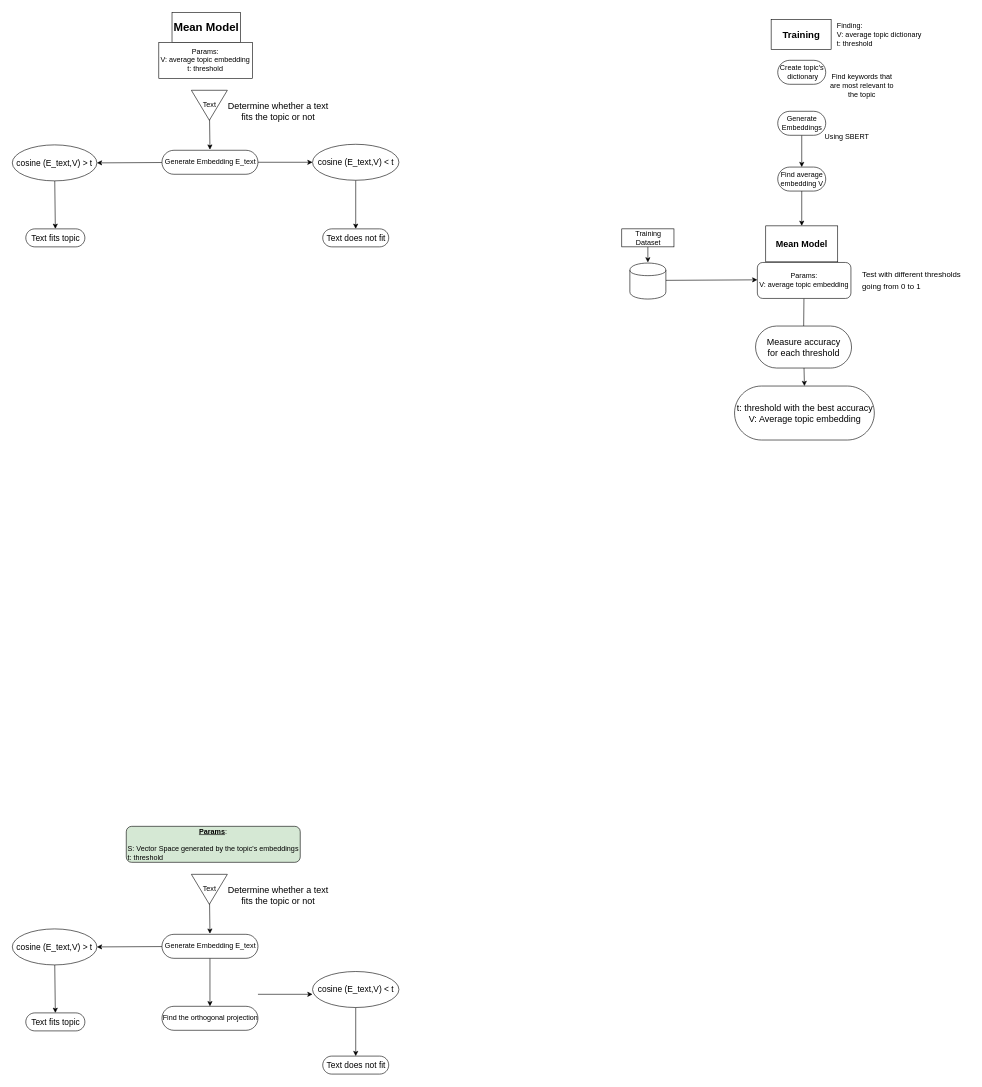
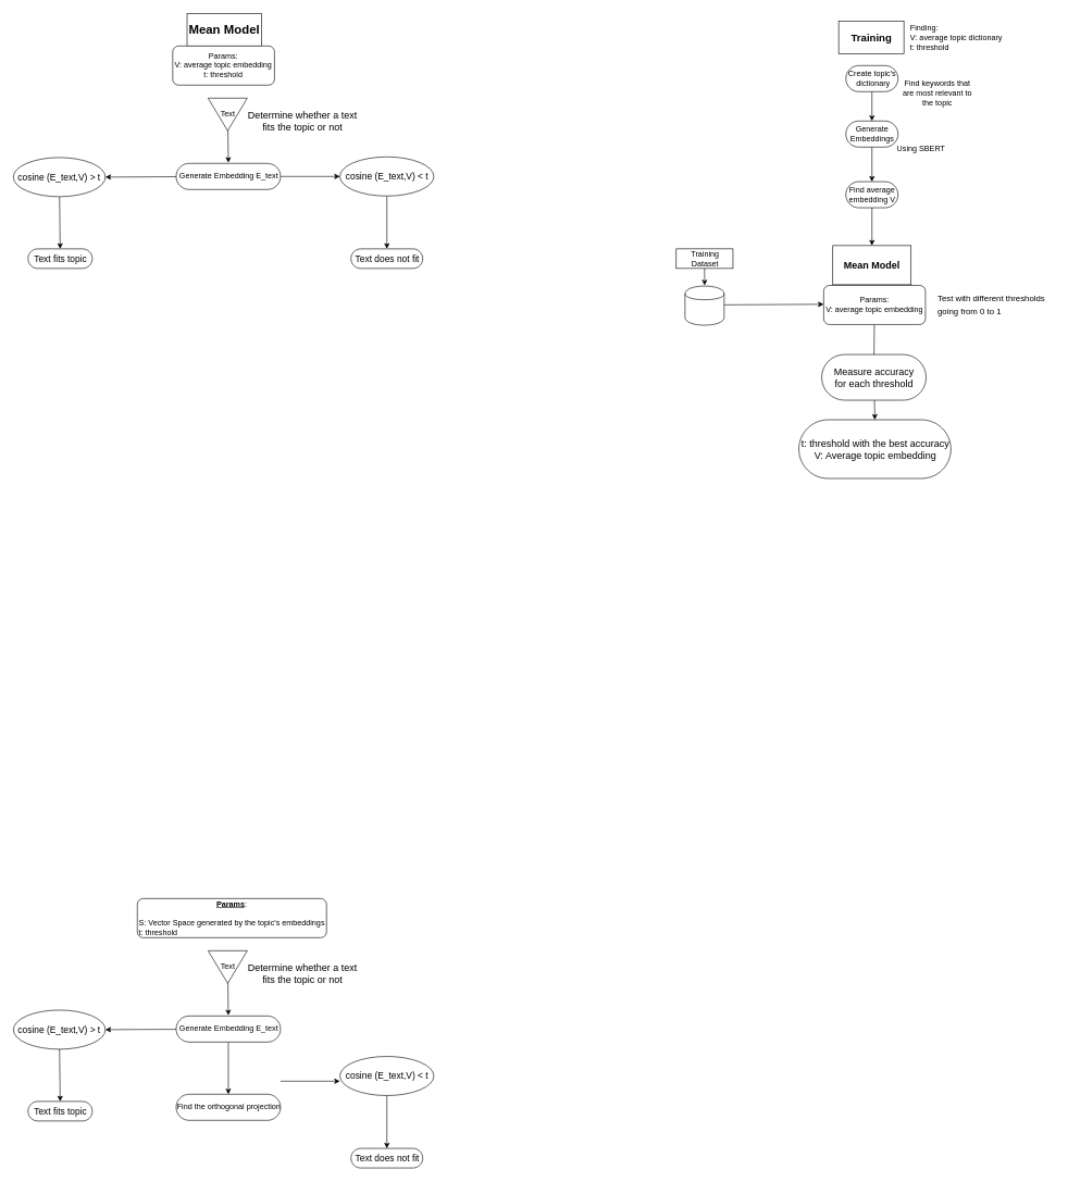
  <mxCell id="0" />
  <mxCell id="1" parent="0" />
+ <mxCell id="2" value="" style="edgeStyle=none;html=1;" edge="1" parent="1" source="3" target="5"><mxGeometry relative="1" as="geometry" /></mxCell>
  <mxCell id="3" value="Create topic's&lt;br&gt;&amp;nbsp;dictionary" style="html=1;dashed=0;whitespace=wrap;shape=mxgraph.dfd.start" vertex="1" parent="1"><mxGeometry x="1296" y="100" width="80" height="40" as="geometry" /></mxCell>
  <mxCell id="4" value="" style="edgeStyle=none;html=1;" edge="1" parent="1" source="5" target="8"><mxGeometry relative="1" as="geometry" /></mxCell>
  <mxCell id="5" value="Generate&lt;br&gt;Embeddings" style="html=1;dashed=0;whitespace=wrap;shape=mxgraph.dfd.start" vertex="1" parent="1"><mxGeometry x="1296" y="185" width="80" height="40" as="geometry" /></mxCell>
  <mxCell id="6" value="&lt;font style=&quot;font-size: 16px&quot;&gt;&lt;b&gt;Training&lt;/b&gt;&lt;/font&gt;" style="html=1;dashed=0;whitespace=wrap;" vertex="1" parent="1"><mxGeometry x="1285" y="32" width="100" height="50" as="geometry" /></mxCell>
  <mxCell id="7" value="" style="edgeStyle=none;html=1;fontSize=16;" edge="1" parent="1" source="8" target="27"><mxGeometry relative="1" as="geometry" /></mxCell>
  <mxCell id="8" value="Find average&lt;br&gt;embedding V" style="html=1;dashed=0;whitespace=wrap;shape=mxgraph.dfd.start" vertex="1" parent="1"><mxGeometry x="1296" y="278" width="80" height="40" as="geometry" /></mxCell>
  <mxCell id="9" style="edgeStyle=none;html=1;entryX=0;entryY=0.5;entryDx=0;entryDy=0;fontSize=15;" edge="1" parent="1"><mxGeometry relative="1" as="geometry"><mxPoint x="1109.5" y="466.836" as="sourcePoint" /><mxPoint x="1262" y="466" as="targetPoint" /></mxGeometry></mxCell>
  <mxCell id="10" value="" style="shape=cylinder;whiteSpace=wrap;html=1;boundedLbl=1;backgroundOutline=1;" vertex="1" parent="1"><mxGeometry x="1049.5" y="438" width="60" height="60" as="geometry" /></mxCell>
  <mxCell id="11" value="" style="edgeStyle=none;html=1;" edge="1" parent="1" source="12"><mxGeometry relative="1" as="geometry"><mxPoint x="1079.5" y="437" as="targetPoint" /></mxGeometry></mxCell>
  <mxCell id="12" value="Training&lt;br&gt;Dataset" style="html=1;dashed=0;whitespace=wrap;" vertex="1" parent="1"><mxGeometry x="1036" y="381" width="87" height="30" as="geometry" /></mxCell>
  <mxCell id="13" value="&lt;span style=&quot;font-size: 19px&quot;&gt;&lt;b&gt;Mean Model&lt;/b&gt;&lt;/span&gt;" style="html=1;dashed=0;whitespace=wrap;" vertex="1" parent="1"><mxGeometry x="286.25" y="20" width="114" height="50" as="geometry" /></mxCell>
  <mxCell id="14" style="edgeStyle=none;html=1;entryX=0.5;entryY=0.5;entryDx=0;entryDy=-15;entryPerimeter=0;" edge="1" parent="1"><mxGeometry relative="1" as="geometry"><mxPoint x="348.806" y="193.49" as="sourcePoint" /><mxPoint x="349.5" y="249" as="targetPoint" /></mxGeometry></mxCell>
  <mxCell id="15" value="Text" style="triangle;whiteSpace=wrap;html=1;dashed=0;direction=south;" vertex="1" parent="1"><mxGeometry x="318.5" y="150" width="60" height="50" as="geometry" /></mxCell>
  <mxCell id="16" value="&lt;font style=&quot;font-size: 15px&quot;&gt;Determine whether a text&lt;br&gt;fits the topic or not&lt;/font&gt;" style="text;html=1;align=center;verticalAlign=middle;resizable=0;points=[];autosize=1;strokeColor=none;fillColor=none;" vertex="1" parent="1"><mxGeometry x="372.5" y="170" width="180" height="30" as="geometry" /></mxCell>
  <mxCell id="17" style="edgeStyle=none;html=1;entryX=1;entryY=0.5;entryDx=0;entryDy=0;fontSize=13;" edge="1" parent="1" source="19" target="21"><mxGeometry relative="1" as="geometry" /></mxCell>
  <mxCell id="18" style="edgeStyle=none;html=1;entryX=0;entryY=0.5;entryDx=0;entryDy=0;fontSize=13;" edge="1" parent="1" source="19" target="23"><mxGeometry relative="1" as="geometry" /></mxCell>
  <mxCell id="19" value="Generate Embedding E_text" style="html=1;dashed=0;whitespace=wrap;shape=mxgraph.dfd.start" vertex="1" parent="1"><mxGeometry x="269.5" y="250" width="160" height="40" as="geometry" /></mxCell>
  <mxCell id="20" style="edgeStyle=none;html=1;entryX=0.5;entryY=0.5;entryDx=0;entryDy=-15;entryPerimeter=0;fontSize=14;" edge="1" parent="1" source="21" target="24"><mxGeometry relative="1" as="geometry" /></mxCell>
  <mxCell id="21" value="&lt;font style=&quot;font-size: 14px&quot;&gt;cosine (E_text,V) &amp;gt; t&lt;/font&gt;" style="ellipse;whiteSpace=wrap;html=1;rounded=1;dashed=0;" vertex="1" parent="1"><mxGeometry x="20" y="241" width="141" height="60" as="geometry" /></mxCell>
  <mxCell id="22" style="edgeStyle=none;html=1;fontSize=19;" edge="1" parent="1" source="23" target="25"><mxGeometry relative="1" as="geometry" /></mxCell>
  <mxCell id="23" value="&lt;font style=&quot;font-size: 14px&quot;&gt;cosine (E_text,V) &amp;lt; t&lt;/font&gt;" style="ellipse;whiteSpace=wrap;html=1;rounded=1;dashed=0;" vertex="1" parent="1"><mxGeometry x="520.5" y="240" width="144" height="60" as="geometry" /></mxCell>
  <mxCell id="24" value="Text fits topic" style="html=1;dashed=0;whitespace=wrap;shape=mxgraph.dfd.start;fontSize=14;" vertex="1" parent="1"><mxGeometry x="42.5" y="381" width="98.5" height="30" as="geometry" /></mxCell>
  <mxCell id="25" value="Text does not fit" style="html=1;dashed=0;whitespace=wrap;shape=mxgraph.dfd.start;fontSize=14;" vertex="1" parent="1"><mxGeometry x="537.5" y="381" width="110" height="30" as="geometry" /></mxCell>
  <mxCell id="26" value="&lt;div style=&quot;text-align: left; font-size: 12px;&quot;&gt;&lt;span style=&quot;font-size: 12px;&quot;&gt;Finding:&lt;/span&gt;&lt;/div&gt;&lt;div style=&quot;text-align: left; font-size: 12px;&quot;&gt;&lt;span style=&quot;font-size: 12px;&quot;&gt;V: average topic dictionary&lt;/span&gt;&lt;/div&gt;&lt;div style=&quot;text-align: left; font-size: 12px;&quot;&gt;&lt;span style=&quot;font-size: 12px;&quot;&gt;t: threshold&lt;/span&gt;&lt;/div&gt;" style="text;html=1;align=center;verticalAlign=middle;resizable=0;points=[];autosize=1;strokeColor=none;fillColor=none;fontSize=12;" vertex="1" parent="1"><mxGeometry x="1385" y="32" width="160" height="50" as="geometry" /></mxCell>
  <mxCell id="27" value="&lt;b&gt;&lt;font style=&quot;font-size: 15px&quot;&gt;Mean Model&lt;/font&gt;&lt;/b&gt;" style="whiteSpace=wrap;html=1;dashed=0;" vertex="1" parent="1"><mxGeometry x="1276" y="376" width="120" height="60" as="geometry" /></mxCell>
  <mxCell id="28" value="&lt;font style=&quot;font-size: 13px&quot;&gt;Test with different thresholds&lt;br&gt;going from 0 to 1&amp;nbsp;&lt;/font&gt;" style="text;html=1;align=left;verticalAlign=middle;resizable=0;points=[];autosize=1;strokeColor=none;fillColor=none;fontSize=16;" vertex="1" parent="1"><mxGeometry x="1435" y="441" width="180" height="50" as="geometry" /></mxCell>
- <mxCell id="29" value="Params:&lt;br&gt;V: average topic embedding&lt;br&gt;t: threshold" style="whiteSpace=wrap;html=1;dashed=0;rounded=0;" vertex="1" parent="1"><mxGeometry x="264.25" y="70" width="156" height="60" as="geometry" /></mxCell>
+ <mxCell id="29" value="Params:&lt;br&gt;V: average topic embedding&lt;br&gt;t: threshold" style="rounded=1;whiteSpace=wrap;html=1;dashed=0;" vertex="1" parent="1"><mxGeometry x="264.25" y="70" width="156" height="60" as="geometry" /></mxCell>
  <mxCell id="30" style="edgeStyle=none;html=1;entryX=0.5;entryY=0.5;entryDx=0;entryDy=-15;entryPerimeter=0;fontSize=15;" edge="1" parent="1" source="31" target="34"><mxGeometry relative="1" as="geometry" /></mxCell>
  <mxCell id="31" value="Params:&lt;br&gt;V: average topic embedding" style="rounded=1;whiteSpace=wrap;html=1;dashed=0;" vertex="1" parent="1"><mxGeometry x="1262" y="437" width="156" height="60" as="geometry" /></mxCell>
  <mxCell id="32" value="t: threshold with the best accuracy&lt;br&gt;V: Average topic embedding" style="html=1;dashed=0;whitespace=wrap;shape=mxgraph.dfd.start;fontSize=15;" vertex="1" parent="1"><mxGeometry x="1224" y="643" width="233" height="90" as="geometry" /></mxCell>
  <mxCell id="33" style="edgeStyle=none;html=1;entryX=0.5;entryY=0.5;entryDx=0;entryDy=-45;entryPerimeter=0;fontSize=15;" edge="1" parent="1" source="34" target="32"><mxGeometry relative="1" as="geometry" /></mxCell>
  <mxCell id="34" value="Measure&amp;nbsp;accuracy &lt;br&gt;for each threshold" style="html=1;dashed=0;whitespace=wrap;shape=mxgraph.dfd.start;fontSize=15;" vertex="1" parent="1"><mxGeometry x="1259" y="543" width="160" height="70" as="geometry" /></mxCell>
  <mxCell id="35" value="Find keywords that&lt;br style=&quot;font-size: 12px&quot;&gt;are most relevant to&lt;br style=&quot;font-size: 12px&quot;&gt;the topic" style="text;html=1;align=center;verticalAlign=middle;resizable=0;points=[];autosize=1;strokeColor=none;fillColor=none;fontSize=12;" vertex="1" parent="1"><mxGeometry x="1376" y="117" width="120" height="50" as="geometry" /></mxCell>
  <mxCell id="36" value="Using SBERT" style="text;html=1;align=center;verticalAlign=middle;resizable=0;points=[];autosize=1;strokeColor=none;fillColor=none;fontSize=12;" vertex="1" parent="1"><mxGeometry x="1366" y="217" width="90" height="20" as="geometry" /></mxCell>
  <mxCell id="37" style="edgeStyle=none;html=1;entryX=0.5;entryY=0.5;entryDx=0;entryDy=-15;entryPerimeter=0;" edge="1" parent="1"><mxGeometry relative="1" as="geometry"><mxPoint x="348.806" y="1500.49" as="sourcePoint" /><mxPoint x="349.5" y="1556" as="targetPoint" /></mxGeometry></mxCell>
  <mxCell id="38" value="Text" style="triangle;whiteSpace=wrap;html=1;dashed=0;direction=south;" vertex="1" parent="1"><mxGeometry x="318.5" y="1457" width="60" height="50" as="geometry" /></mxCell>
  <mxCell id="39" value="&lt;font style=&quot;font-size: 15px&quot;&gt;Determine whether a text&lt;br&gt;fits the topic or not&lt;/font&gt;" style="text;html=1;align=center;verticalAlign=middle;resizable=0;points=[];autosize=1;strokeColor=none;fillColor=none;" vertex="1" parent="1"><mxGeometry x="372.5" y="1477" width="180" height="30" as="geometry" /></mxCell>
  <mxCell id="40" style="edgeStyle=none;html=1;entryX=1;entryY=0.5;entryDx=0;entryDy=0;fontSize=13;" edge="1" parent="1" source="43" target="45"><mxGeometry relative="1" as="geometry" /></mxCell>
  <mxCell id="41" style="edgeStyle=none;html=1;entryX=0;entryY=0.5;entryDx=0;entryDy=0;fontSize=13;" edge="1" parent="1"><mxGeometry relative="1" as="geometry"><mxPoint x="429.5" y="1657" as="sourcePoint" /><mxPoint x="520.5" y="1657" as="targetPoint" /></mxGeometry></mxCell>
  <mxCell id="42" value="" style="edgeStyle=none;html=1;fontSize=12;" edge="1" parent="1" source="43" target="51"><mxGeometry relative="1" as="geometry" /></mxCell>
  <mxCell id="43" value="Generate Embedding E_text" style="html=1;dashed=0;whitespace=wrap;shape=mxgraph.dfd.start" vertex="1" parent="1"><mxGeometry x="269.5" y="1557" width="160" height="40" as="geometry" /></mxCell>
  <mxCell id="44" style="edgeStyle=none;html=1;entryX=0.5;entryY=0.5;entryDx=0;entryDy=-15;entryPerimeter=0;fontSize=14;" edge="1" parent="1" source="45" target="48"><mxGeometry relative="1" as="geometry" /></mxCell>
  <mxCell id="45" value="&lt;font style=&quot;font-size: 14px&quot;&gt;cosine (E_text,V) &amp;gt; t&lt;/font&gt;" style="ellipse;whiteSpace=wrap;html=1;rounded=1;dashed=0;" vertex="1" parent="1"><mxGeometry x="20" y="1548" width="141" height="60" as="geometry" /></mxCell>
  <mxCell id="46" style="edgeStyle=none;html=1;fontSize=19;" edge="1" parent="1" source="47" target="49"><mxGeometry relative="1" as="geometry" /></mxCell>
  <mxCell id="47" value="&lt;font style=&quot;font-size: 14px&quot;&gt;cosine (E_text,V) &amp;lt; t&lt;/font&gt;" style="ellipse;whiteSpace=wrap;html=1;rounded=1;dashed=0;" vertex="1" parent="1"><mxGeometry x="520.5" y="1619" width="144" height="60" as="geometry" /></mxCell>
  <mxCell id="48" value="Text fits topic" style="html=1;dashed=0;whitespace=wrap;shape=mxgraph.dfd.start;fontSize=14;" vertex="1" parent="1"><mxGeometry x="42.5" y="1688" width="98.5" height="30" as="geometry" /></mxCell>
  <mxCell id="49" value="Text does not fit" style="html=1;dashed=0;whitespace=wrap;shape=mxgraph.dfd.start;fontSize=14;" vertex="1" parent="1"><mxGeometry x="537.5" y="1760" width="110" height="30" as="geometry" /></mxCell>
- <mxCell id="50" value="&lt;b&gt;&lt;u&gt;Params&lt;/u&gt;&lt;/b&gt;:&lt;br&gt;&lt;br&gt;S: Vector Space generated by the topic's embeddings&lt;br&gt;&lt;div style=&quot;text-align: left&quot;&gt;&lt;span&gt;t: threshold&lt;/span&gt;&lt;/div&gt;" style="rounded=1;whiteSpace=wrap;html=1;dashed=0;fillColor=#d5e8d4;" vertex="1" parent="1"><mxGeometry x="210" y="1377" width="290" height="60" as="geometry" /></mxCell>
+ <mxCell id="50" value="&lt;b&gt;&lt;u&gt;Params&lt;/u&gt;&lt;/b&gt;:&lt;br&gt;&lt;br&gt;S: Vector Space generated by the topic's embeddings&lt;br&gt;&lt;div style=&quot;text-align: left&quot;&gt;&lt;span&gt;t: threshold&lt;/span&gt;&lt;/div&gt;" style="rounded=1;whiteSpace=wrap;html=1;dashed=0;" vertex="1" parent="1"><mxGeometry x="210" y="1377" width="290" height="60" as="geometry" /></mxCell>
  <mxCell id="51" value="Find the orthogonal projection&lt;br&gt;" style="html=1;dashed=0;whitespace=wrap;shape=mxgraph.dfd.start" vertex="1" parent="1"><mxGeometry x="269.5" y="1677" width="160" height="40" as="geometry" /></mxCell>
